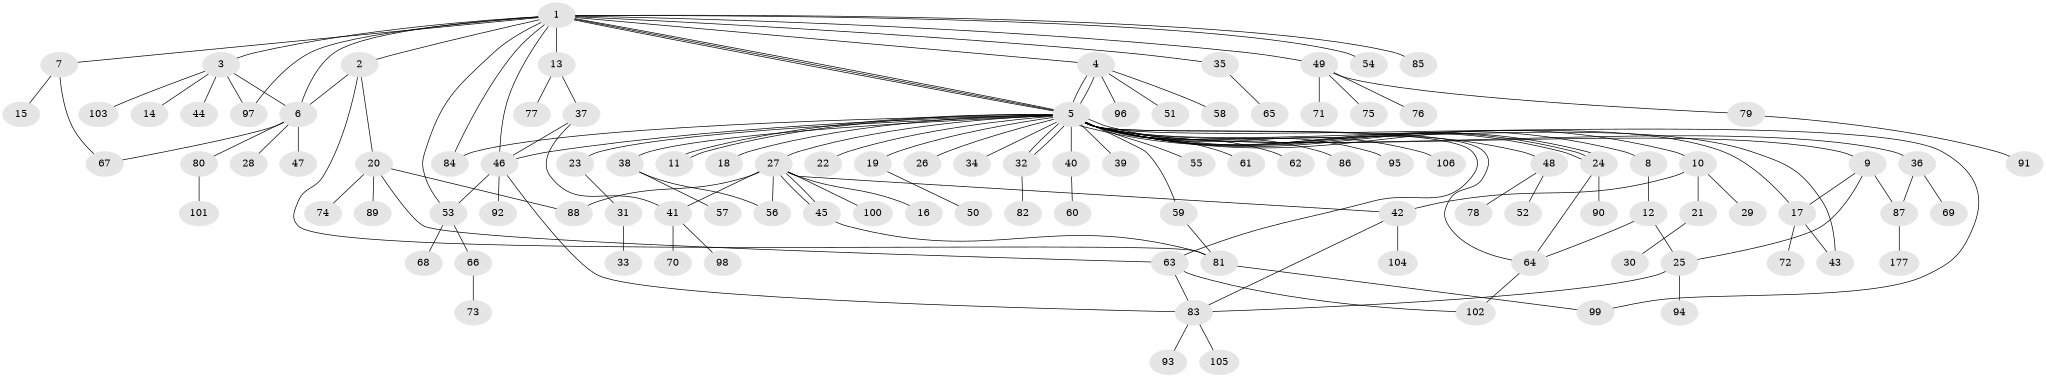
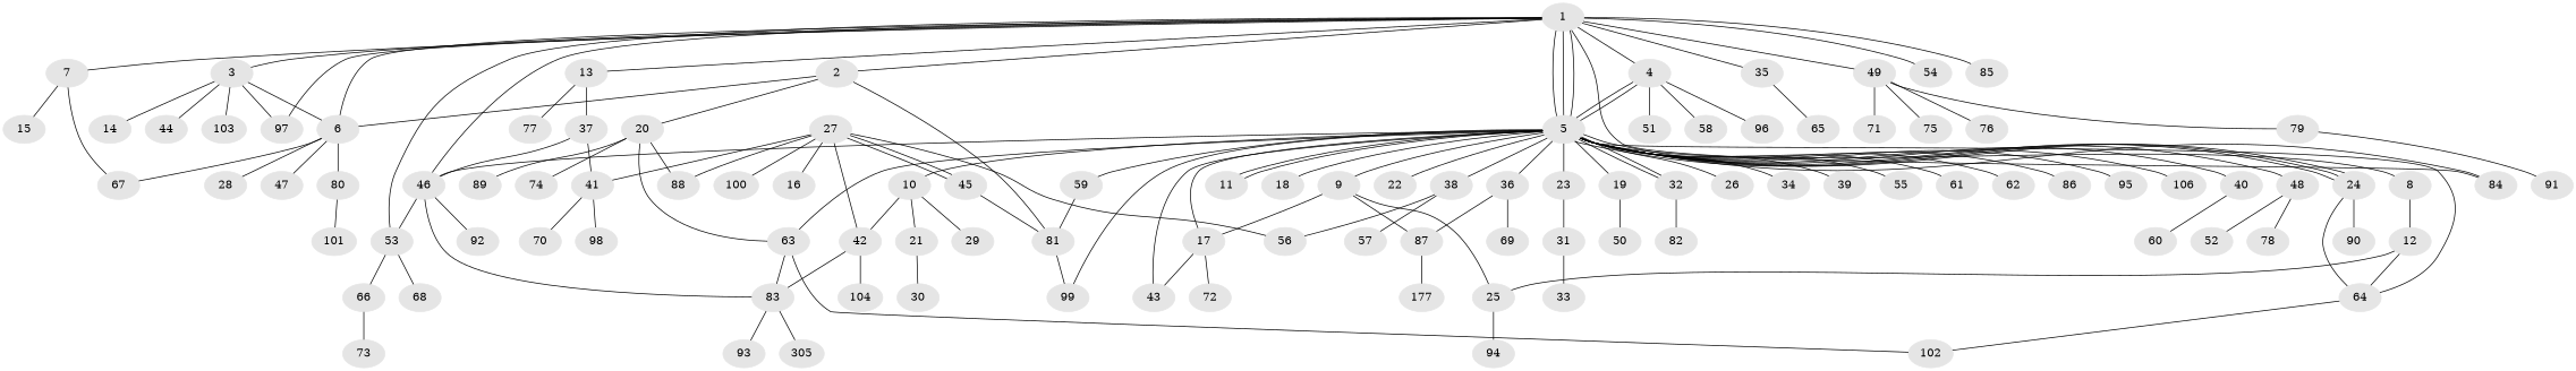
  graph {
    node [color=gray90 style=filled]
    1
    2
    3
    4
    5
    6
    7
    13
    35
    46
    49
    53
    54
    84
    85
    97
    20
    81
    14
    44
    103
    51
    58
    96
    8
    9
    10
    11
    17
    18
    19
    22
    23
    24
    26
    27
    32
    34
    36
    38
    39
    40
    43
    48
    55
    59
    61
    62
    63
    64
    86
    95
    99
    106
    28
    47
    67
    80
    15
    37
    77
    65
    83
    92
    71
    75
    76
    79
    66
    68
    74
    88
    89
    12
    25
    87
    21
    29
    42
    72
    50
    31
    90
    16
    100
    41
    45
    56
    82
    69
    57
    60
    52
    78
    102
    101
    94
    n98 [label=177]
    30
    104
    33
    93
-   105
+   105 [label=305]
    70
    98
    91
    73
    1 -- 2
    1 -- 3
    1 -- 4
    1 -- 5
    1 -- 5
    1 -- 5
    1 -- 6
    1 -- 7
    1 -- 13
    1 -- 35
    1 -- 46
    1 -- 49
    1 -- 53
    1 -- 54
    1 -- 84
    1 -- 85
    1 -- 97
    2 -- 6
    2 -- 20
    2 -- 81
    3 -- 6
    3 -- 97
    3 -- 14
    3 -- 44
    3 -- 103
    4 -- 5
    4 -- 5
    4 -- 51
    4 -- 58
    4 -- 96
    5 -- 46
    5 -- 84
    5 -- 8
    5 -- 9
    5 -- 10
    5 -- 11
    5 -- 11
    5 -- 17
    5 -- 18
    5 -- 19
    5 -- 22
    5 -- 23
    5 -- 24
    5 -- 24
    5 -- 24
    5 -- 26
-   5 -- 27
    5 -- 32
    5 -- 32
    5 -- 34
    5 -- 36
    5 -- 38
    5 -- 39
    5 -- 40
    5 -- 43
    5 -- 48
    5 -- 55
    5 -- 59
    5 -- 61
    5 -- 62
    5 -- 63
    5 -- 64
    5 -- 86
    5 -- 95
    5 -- 99
    5 -- 106
    6 -- 28
    6 -- 47
    6 -- 67
    6 -- 80
    7 -- 67
    7 -- 15
    13 -- 37
    13 -- 77
    35 -- 65
    46 -- 53
    46 -- 83
    46 -- 92
    49 -- 71
    49 -- 75
    49 -- 76
    49 -- 79
    53 -- 66
    53 -- 68
    20 -- 63
    20 -- 74
    20 -- 88
    20 -- 89
    81 -- 99
    8 -- 12
    9 -- 17
    9 -- 25
    9 -- 87
    10 -- 21
    10 -- 29
    10 -- 42
    17 -- 43
    17 -- 72
    19 -- 50
    23 -- 31
    24 -- 64
    24 -- 90
    27 -- 88
    27 -- 42
    27 -- 16
    27 -- 100
    27 -- 41
    27 -- 45
    27 -- 45
    27 -- 56
    32 -- 82
    36 -- 87
    36 -- 69
    38 -- 56
    38 -- 57
    40 -- 60
    48 -- 52
    48 -- 78
    59 -- 81
    63 -- 83
    63 -- 102
    64 -- 102
    80 -- 101
    37 -- 46
    37 -- 41
    83 -- 93
    83 -- 105
    79 -- 91
    66 -- 73
    12 -- 64
    12 -- 25
-   25 -- 83
    25 -- 94
    87 -- n98
    21 -- 30
    42 -- 83
    42 -- 104
    31 -- 33
    41 -- 70
    41 -- 98
    45 -- 81
  }
